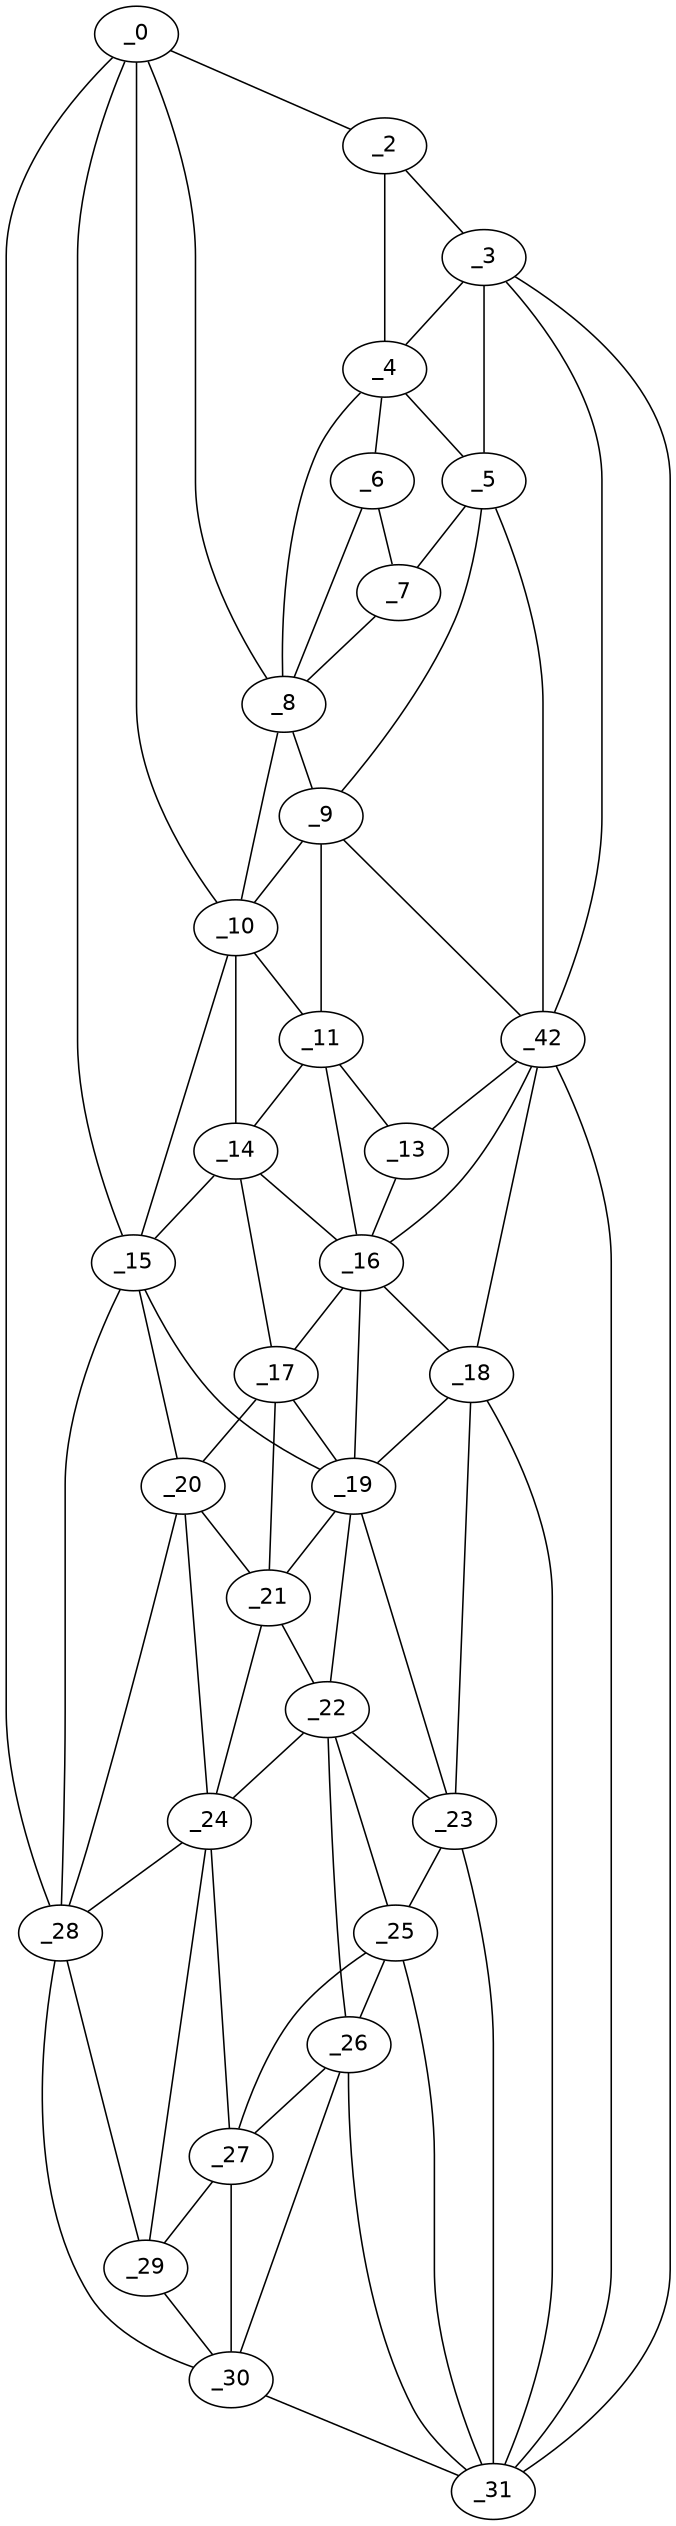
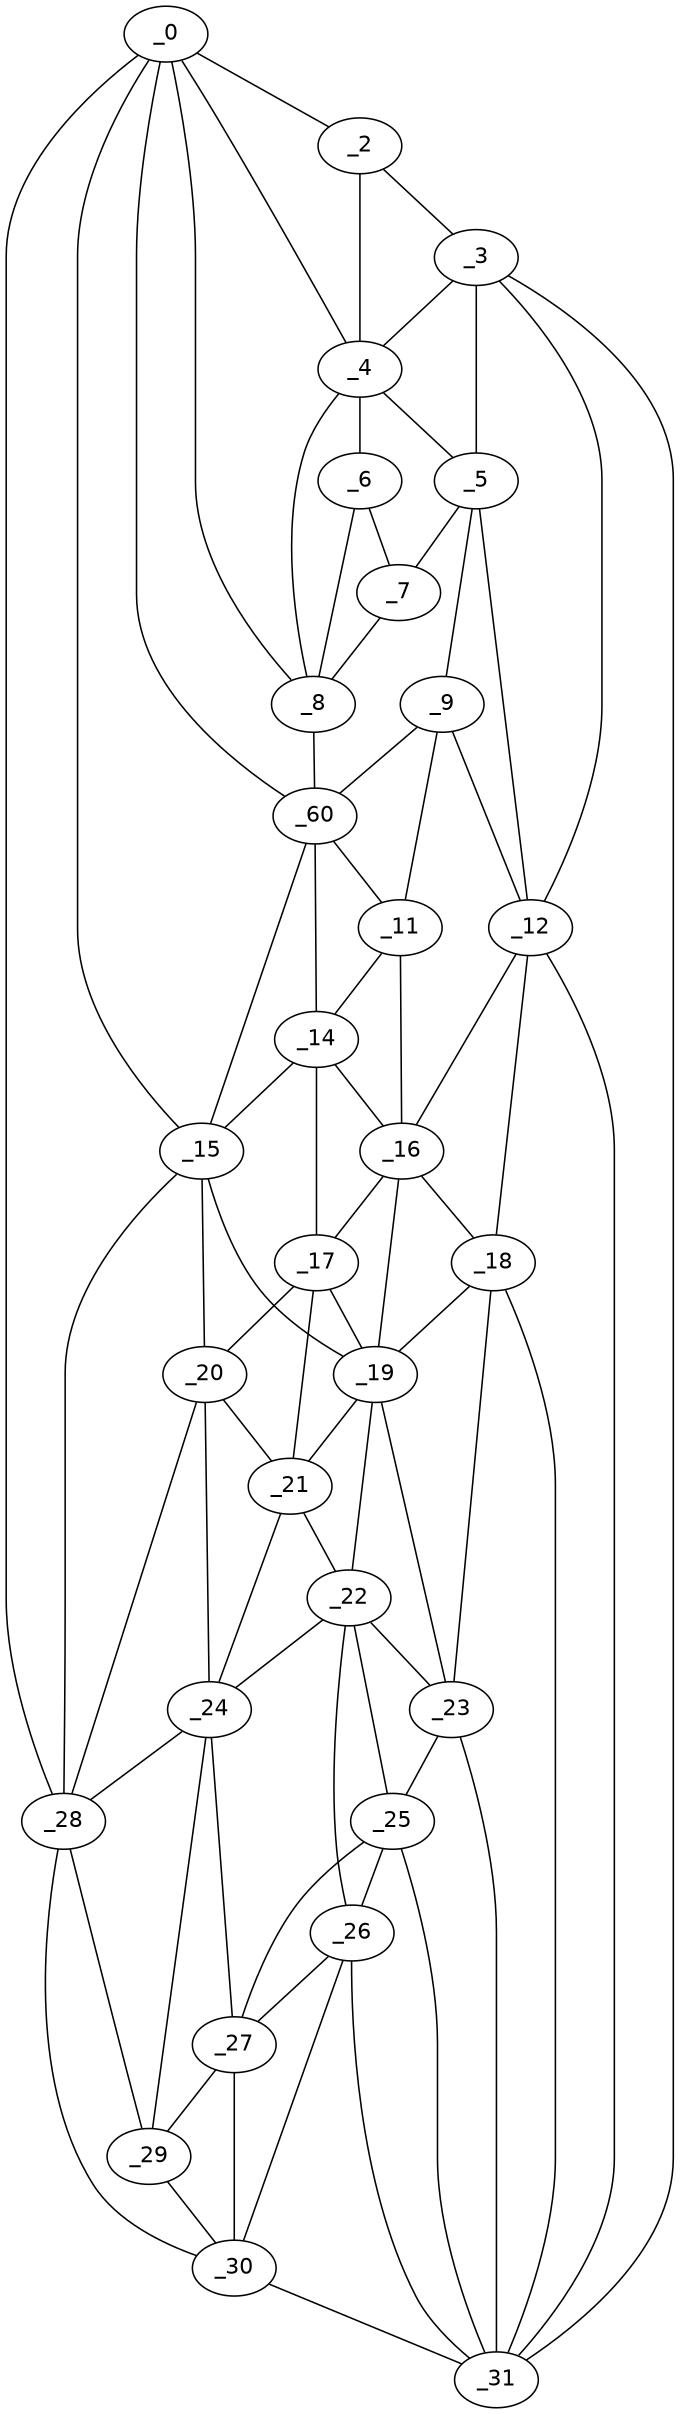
  graph {
    fontname="DejaVu Sans"
    node [fontname="DejaVu Sans" x=68 y=45]
    edge [fontname="DejaVu Sans" valence=2]
    _0 [x=5 y=78]
    _2 [x=22 y=52]
    _4 [x=26 y=52]
    _8 [x=39 y=53]
-   _10 [x=44 y=54]
+   _10 [x=44 y=54 label=_60]
    _15 [y=80]
    _28 [x=114 y=86]
    _3 [x=24 y=41]
    _5 [x=29 y=42]
    _6 [x=34]
    _9 [x=43]
    _11 [x=53 y=53]
    _14 [y=72]
    _20 [x=86 y=78]
    _19 [x=86 y=56]
    _29 [x=115 y=72]
    _30 [x=125 y=60]
-   _12 [x=61 y=46 label=_42]
+   _12 [x=61 y=46]
    _31 [x=126 y=47]
    _7 [x=37]
-   _13 [x=62 y=56]
    _16 [x=72 y=50]
    _17 [x=77 y=74]
    _21 [x=87 y=74]
    _24 [x=99 y=76]
    _18 [x=80 y=48]
    _23 [x=97 y=50]
    _22 [x=93 y=62]
    _25 [x=105 y=51]
    _27 [x=112 y=59]
    _26 [x=111 y=51]
    _0 -- _2 [valence=1]
+   _0 -- _4
    _0 -- _8
    _0 -- _10
    _0 -- _15 [valence=1]
    _0 -- _28 [valence=1]
    _2 -- _4
    _2 -- _3 [valence=1]
    _4 -- _8
    _4 -- _5
    _4 -- _6 [valence=1]
    _8 -- _10 [valence=1]
-   _8 -- _9
    _10 -- _15 [valence=1]
    _10 -- _11
    _10 -- _14 [valence=1]
    _15 -- _28
    _15 -- _20
    _15 -- _19 [valence=1]
    _28 -- _29 [valence=1]
    _28 -- _30 [valence=1]
    _3 -- _4 [valence=1]
    _3 -- _5
    _3 -- _12
    _3 -- _31 [valence=1]
    _5 -- _9 [valence=1]
    _5 -- _12
    _5 -- _7 [valence=1]
    _6 -- _8 [valence=1]
    _6 -- _7
    _9 -- _10 [valence=1]
    _9 -- _11 [valence=1]
    _9 -- _12
    _11 -- _14
-   _11 -- _13
    _11 -- _16
    _14 -- _15 [valence=1]
    _14 -- _16 [valence=1]
    _14 -- _17
    _20 -- _28
    _20 -- _21 [valence=1]
    _20 -- _24
    _19 -- _21
    _19 -- _23
    _19 -- _22
    _29 -- _30
    _30 -- _31 [valence=1]
    _12 -- _31
-   _12 -- _13 [valence=1]
    _12 -- _16 [valence=1]
    _12 -- _18
    _7 -- _8
-   _13 -- _16
    _16 -- _19
    _16 -- _17
    _16 -- _18
    _17 -- _20
    _17 -- _19 [valence=1]
    _17 -- _21
    _21 -- _24
    _21 -- _22
    _24 -- _28
    _24 -- _29
    _24 -- _27
    _18 -- _19 [valence=1]
    _18 -- _31
    _18 -- _23
    _23 -- _31
    _23 -- _25 [valence=1]
    _22 -- _24
    _22 -- _23
    _22 -- _25
    _22 -- _26
    _25 -- _31
    _25 -- _27
    _25 -- _26
    _27 -- _29 [valence=1]
    _27 -- _30 [valence=1]
    _26 -- _30
    _26 -- _31
    _26 -- _27
  }
